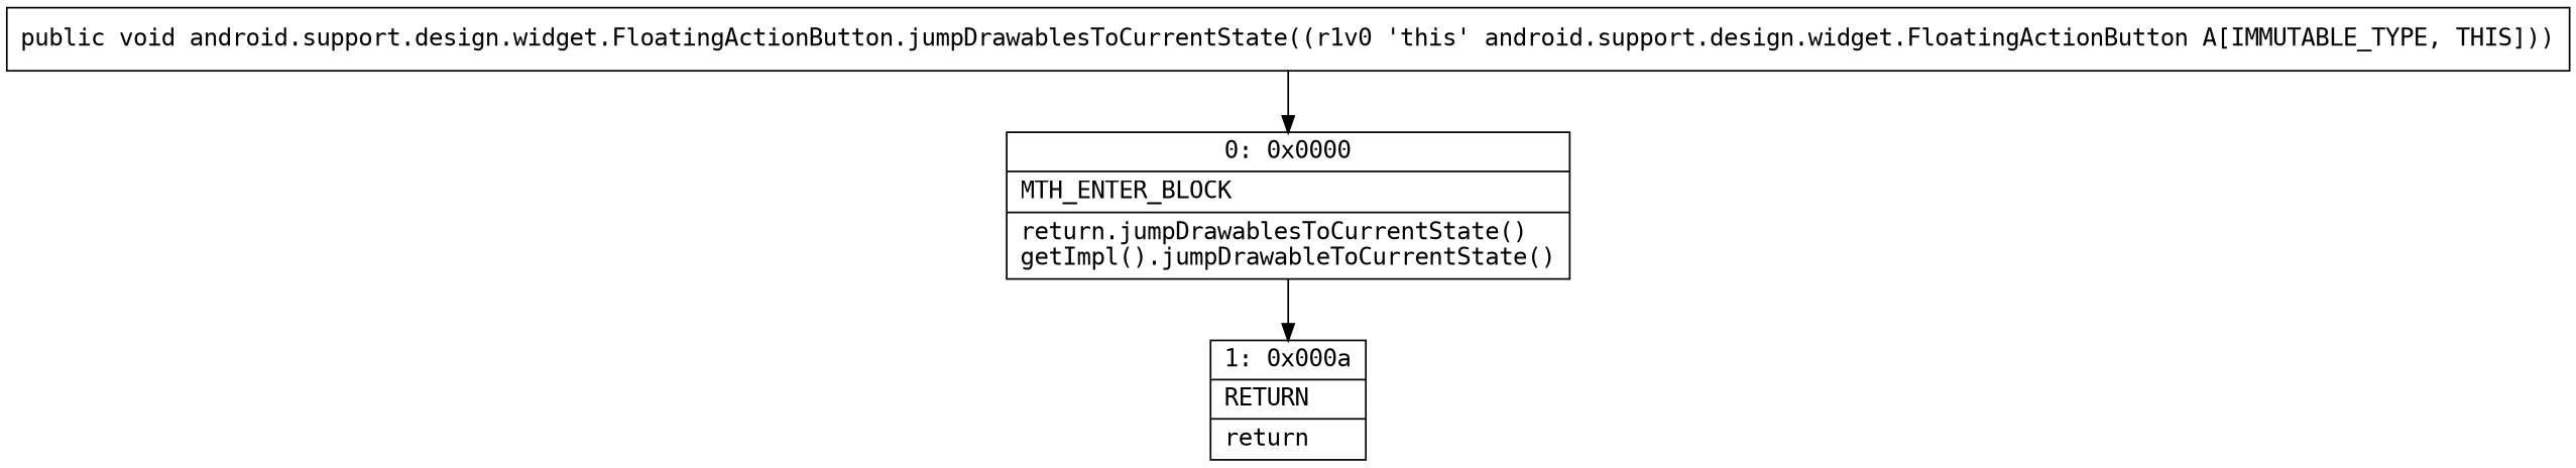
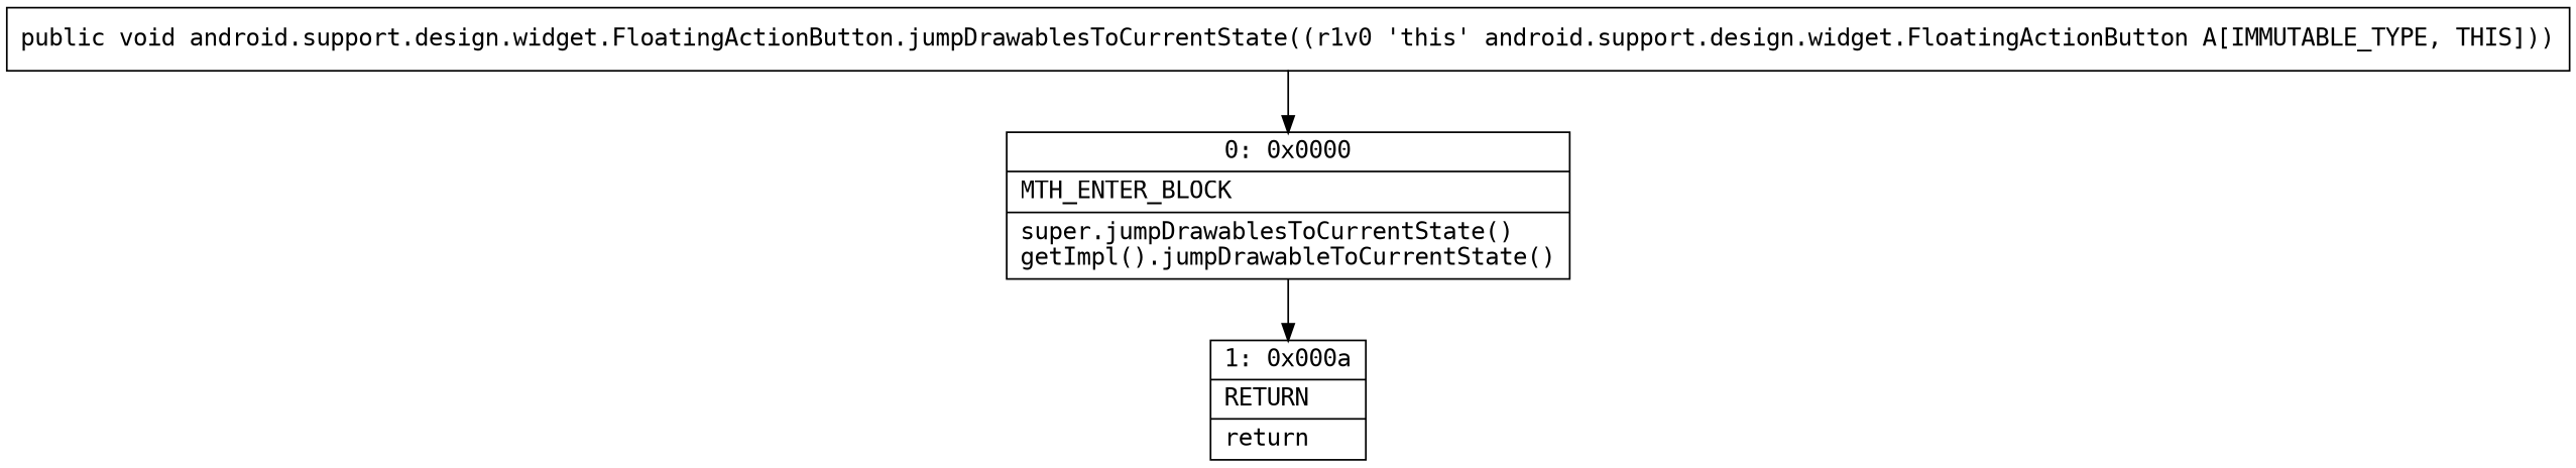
  digraph {
    fontname="DejaVu Sans Mono"
    node [shape=record fontname="DejaVu Sans Mono"]
    edge [fontname="DejaVu Sans Mono"]
-   n1 [label="{0\:\ 0x0000|MTH_ENTER_BLOCK\l|return.jumpDrawablesToCurrentState()\lgetImpl().jumpDrawableToCurrentState()\l}"]
+   n1 [label="{0\:\ 0x0000|MTH_ENTER_BLOCK\l|super.jumpDrawablesToCurrentState()\lgetImpl().jumpDrawableToCurrentState()\l}"]
    n2 [label="{1\:\ 0x000a|RETURN\l|return\l}"]
    n3 [label="{public void android.support.design.widget.FloatingActionButton.jumpDrawablesToCurrentState((r1v0 'this' android.support.design.widget.FloatingActionButton A[IMMUTABLE_TYPE, THIS])) }"]
    n1 -> n2
    n3 -> n1
  }
